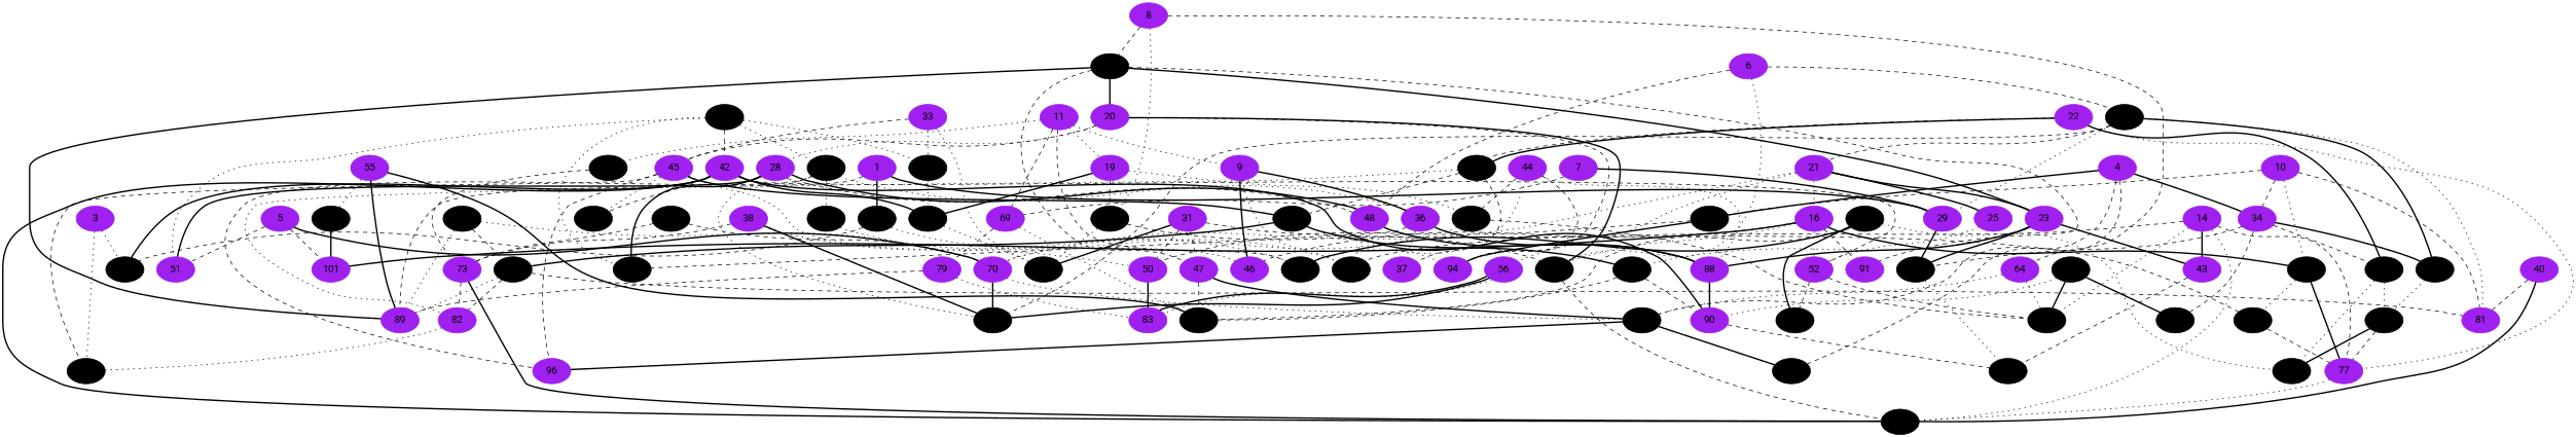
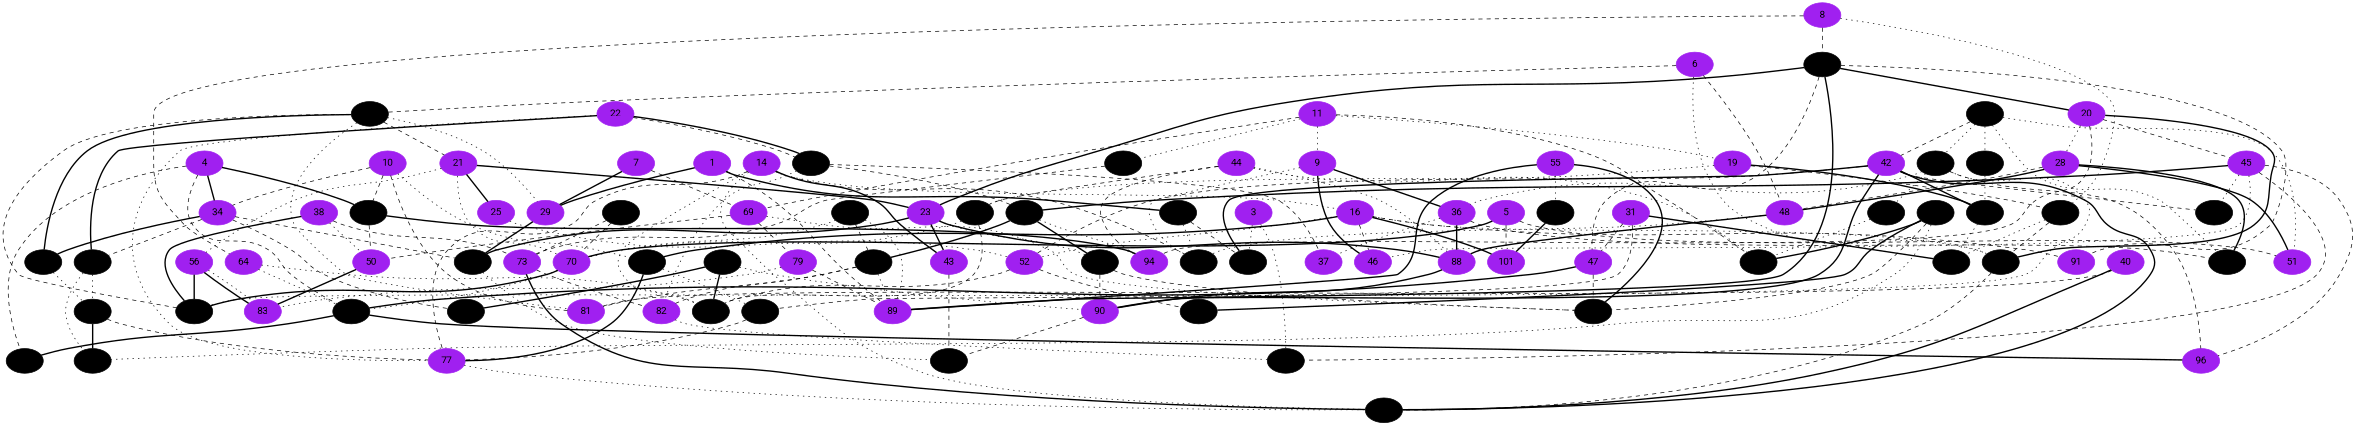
  graph {
    fontname=Roboto
    node [color=purple fontname=Roboto style=filled]
    edge [fontname=Roboto style=dashed]
    1
    29
    30 [color=black]
    89
    49 [color=black]
    95 [color=black]
    97 [color=black]
    2 [color=black]
    58 [color=black]
    68 [color=black]
    71 [color=black]
    99 [color=black]
    87 [color=black]
    3
    17 [color=black]
    4
    34
    72 [color=black]
    85 [color=black]
    50
    94
    93 [color=black]
    39 [color=black]
    63 [color=black]
    96
    5
    51
    70
    101
    74 [color=black]
    18 [color=black]
    6
    48
    66 [color=black]
    81
    21
    88
    84 [color=black]
    7
    69
    79
    13 [color=black]
    8
    62 [color=black]
    64
    20
    23
    47
    91
    55
    78 [color=black]
    100 [color=black]
    75 [color=black]
    9
    36
    46
    54 [color=black]
    37
    10
    24 [color=black]
    77
    67 [color=black]
    11
    19
    53 [color=black]
    61 [color=black]
    98 [color=black]
    28
    73
    12 [color=black]
    32 [color=black]
    41 [color=black]
    42
    57 [color=black]
    90
    52
    86 [color=black]
    45
    43
    76 [color=black]
    14
    16
    92 [color=black]
    15 [color=black]
    83
    25
    56
    65 [color=black]
    59 [color=black]
    22
    27 [color=black]
    82
    80 [color=black]
    31
-   33
    35 [color=black]
    38
    40
    44
    60 [color=black]
    1 -- 29 [style=bold]
    1 -- 30 [style=bold]
    1 -- 89
    29 -- 49 [style=bold]
    30 -- 95
    30 -- 97 [style=dotted]
    49 -- 92 [style=dotted]
    2 -- 58 [style=bold]
    2 -- 68 [style=dotted]
    2 -- 71 [style=bold]
    2 -- 99
    3 -- 95 [style=dotted]
    3 -- 87 [style=dotted]
    17 -- 50
    17 -- 94 [style=bold]
    4 -- 17 [style=bold]
    4 -- 34 [style=bold]
    4 -- 72
    4 -- 85
    34 -- 49
    34 -- 93
    34 -- 39 [style=bold]
    34 -- 63
    72 -- 85 [style=bold]
    72 -- 96 [style=bold]
    50 -- 83 [style=bold]
    39 -- 65 [style=dotted]
    63 -- 68 [style=dotted]
    63 -- 65 [style=dotted]
    5 -- 51
    5 -- 70 [style=bold]
    5 -- 101
    70 -- 72 [style=dotted]
    70 -- 74 [style=bold]
    18 -- 29 [style=dotted]
    18 -- 39 [style=bold]
    18 -- 74
    18 -- 81 [style=dotted]
    18 -- 21
    6 -- 18
    6 -- 48
    6 -- 66 [style=dotted]
    48 -- 97 [style=dotted]
    48 -- 88 [style=bold]
    66 -- 84
    21 -- 70 [style=dotted]
    21 -- 23 [style=bold]
    21 -- 25 [style=bold]
    21 -- 56 [style=dotted]
    88 -- 90 [style=bold]
    7 -- 29 [style=bold]
    7 -- 69
    69 -- 99 [style=dotted]
    69 -- 79
    79 -- 89
    79 -- 83 [style=dotted]
    13 -- 89 [style=bold]
    13 -- 20 [style=bold]
    13 -- 23 [style=bold]
    13 -- 47
    13 -- 91
    8 -- 13
    8 -- 62 [style=dotted]
    8 -- 64
    62 -- 66
    62 -- 100 [style=dotted]
    64 -- 72 [style=dotted]
    64 -- 75 [style=dotted]
    20 -- 94
    20 -- 66 [style=bold]
    20 -- 28 [style=dotted]
    20 -- 45
    23 -- 49 [style=bold]
    23 -- 88 [style=bold]
    23 -- 43 [style=bold]
    23 -- 76 [style=dotted]
    47 -- 99
    47 -- 72 [style=bold]
    55 -- 89 [style=bold]
    55 -- 99 [style=bold]
    55 -- 78 [style=dotted]
    78 -- 101 [style=bold]
    9 -- 97 [style=dotted]
    9 -- 36 [style=bold]
    9 -- 46 [style=bold]
    36 -- 88 [style=bold]
    36 -- 54
    36 -- 37 [style=dotted]
    10 -- 17
    10 -- 34
    10 -- 81
    10 -- 24 [style=dotted]
    24 -- 77 [style=bold]
    24 -- 67 [style=dotted]
    77 -- 84 [style=dotted]
    67 -- 77
    11 -- 58
    11 -- 69
    11 -- 9 [style=dotted]
    11 -- 19 [style=dotted]
    11 -- 53 [style=dotted]
    19 -- 62
    19 -- 61 [style=dotted]
    19 -- 98 [style=bold]
    53 -- 73
    61 -- 70 [style=dotted]
    61 -- 75
    98 -- 100 [style=dotted]
    28 -- 51 [style=bold]
    28 -- 48
    28 -- 48 [style=bold]
    28 -- 54 [style=bold]
    73 -- 84 [style=bold]
    73 -- 82
    12 -- 51 [style=dotted]
    12 -- 54 [style=dotted]
    12 -- 32 [style=dotted]
    12 -- 41 [style=dotted]
    12 -- 42
    32 -- 96
    32 -- 74 [style=dotted]
    32 -- 36 [style=dotted]
    32 -- 57 [style=dotted]
    41 -- 98 [style=dotted]
    42 -- 95 [style=bold]
    42 -- 84 [style=bold]
    42 -- 98 [style=bold]
    42 -- 90 [style=bold]
    42 -- 52
    42 -- 86
    57 -- 58 [style=dotted]
    90 -- 92
    52 -- 71
    52 -- 75
    45 -- 87
    45 -- 96
    45 -- 46 [style=dotted]
    45 -- 86 [style=dotted]
    45 -- 59 [style=bold]
    43 -- 92
    76 -- 99
    76 -- 90
    14 -- 97
    14 -- 84 [style=dotted]
    14 -- 75 [style=dotted]
    14 -- 77
    14 -- 43 [style=bold]
-   21 -- 16 [style=dotted]
+   14 -- 16 [style=dotted]
    16 -- 101 [style=bold]
    16 -- 66 [style=dotted]
    16 -- 91
    16 -- 46
    16 -- 24 [style=bold]
    16 -- 52 [style=dotted]
    15 -- 93 [style=bold]
    15 -- 75 [style=bold]
    15 -- 90 [style=dotted]
    25 -- 52 [style=dotted]
    56 -- 74 [style=bold]
    56 -- 83 [style=bold]
    56 -- 83 [style=dotted]
    65 -- 68 [style=bold]
    65 -- 77
    59 -- 94 [style=dotted]
    59 -- 76 [style=bold]
    59 -- 80 [style=bold]
    22 -- 63 [style=bold]
    22 -- 77 [style=dotted]
    22 -- 27
    22 -- 27 [style=bold]
    27 -- 37
    27 -- 59
    27 -- 82 [style=dotted]
    82 -- 87 [style=dotted]
    80 -- 89 [style=dotted]
    80 -- 81
    80 -- 82
-   31 -- 50
+   69 -- 50
    31 -- 47
    31 -- 100 [style=bold]
    31 -- 67
-   33 -- 100 [style=dotted]
-   33 -- 41 [style=dotted]
-   33 -- 45
    35 -- 89 [style=dotted]
    35 -- 70 [style=dotted]
    35 -- 80
    38 -- 50 [style=dotted]
    38 -- 74 [style=bold]
    38 -- 73
    40 -- 81
    40 -- 84 [style=bold]
    44 -- 58 [style=dotted]
    44 -- 94
    44 -- 88 [style=dotted]
    44 -- 61
    60 -- 70
    60 -- 73
  }
